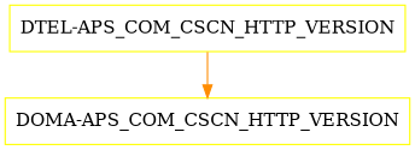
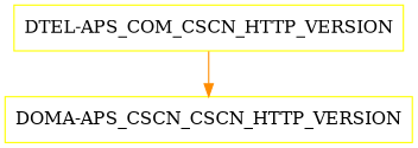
  digraph {
    node [color=yellow shape=box]
    "DTEL-APS_COM_CSCN_HTTP_VERSION"
-   "DOMA-APS_COM_CSCN_HTTP_VERSION"
+   "DOMA-APS_COM_CSCN_HTTP_VERSION" [label="DOMA-APS_CSCN_CSCN_HTTP_VERSION"]
    "DTEL-APS_COM_CSCN_HTTP_VERSION" -> "DOMA-APS_COM_CSCN_HTTP_VERSION" [color=darkorange]
  }
